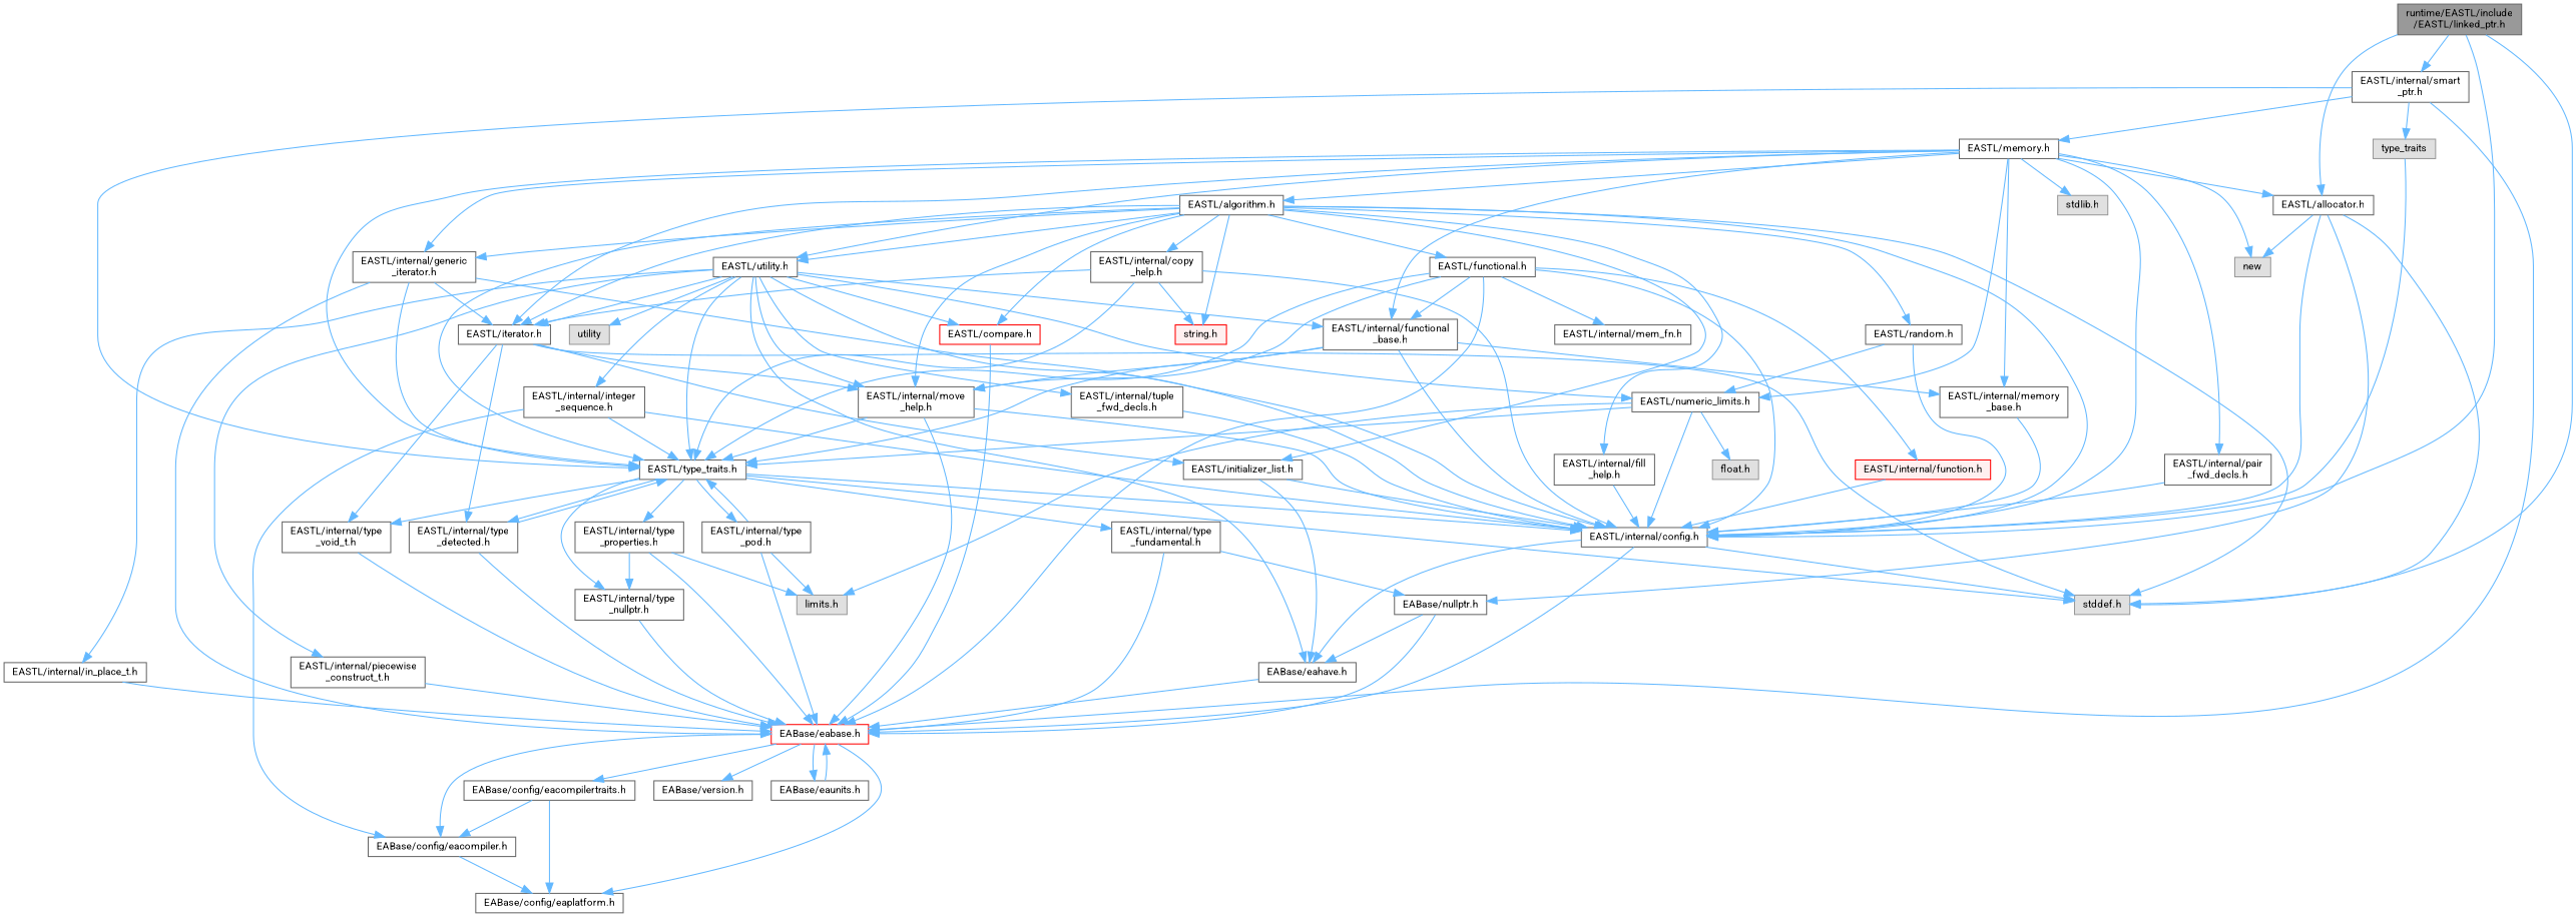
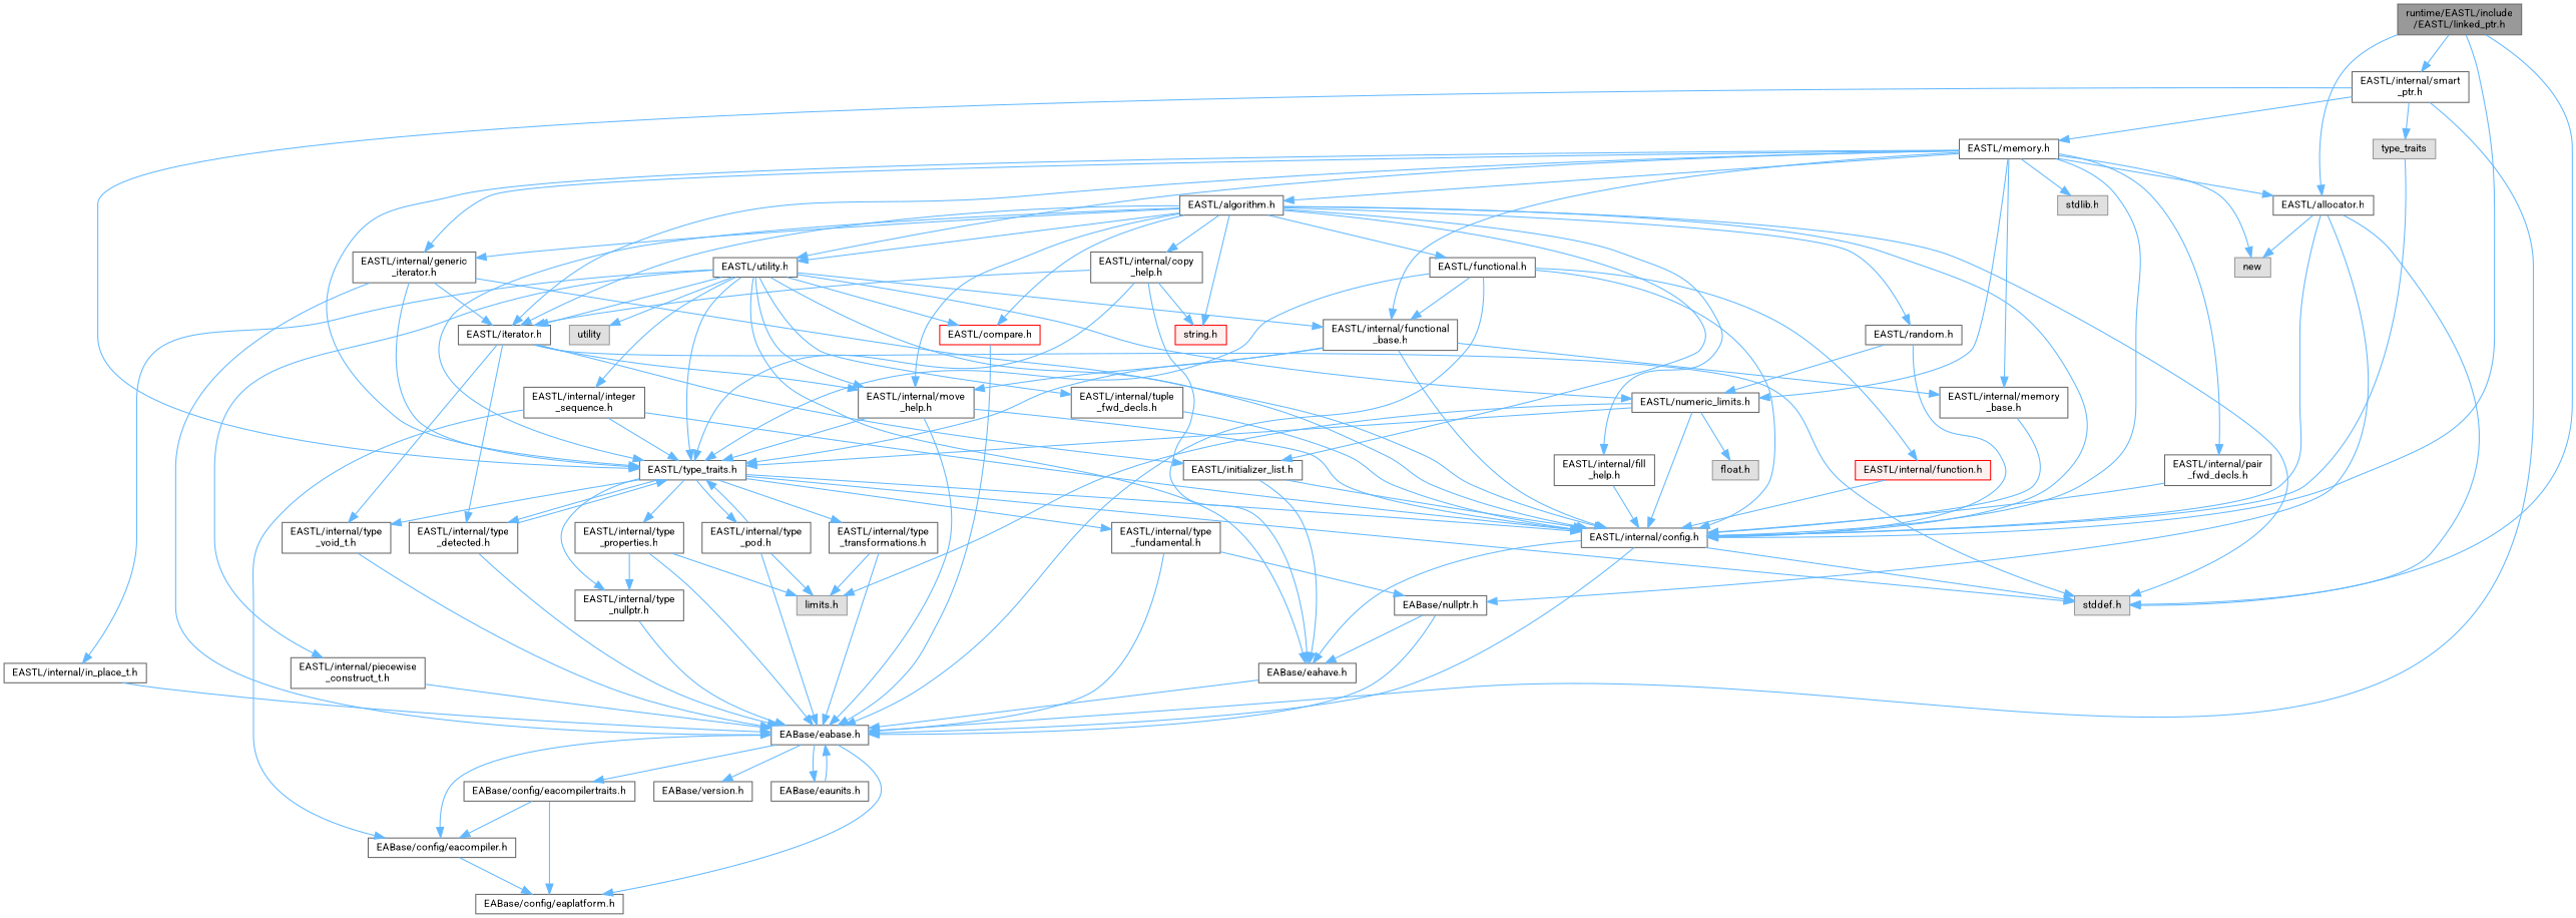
  digraph {
    fontname=Roboto
    node [color=grey40 fillcolor=white fontname=Roboto fontsize=10 shape=box style=filled]
    edge [color=steelblue1 fontname=Roboto fontsize=10 labelfontname=Helvetica labelfontsize=10 style=solid]
    n1 [color=gray40 fillcolor=grey60 fontcolor=black height=0.2 label="runtime/EASTL/include\l/EASTL/linked_ptr.h" width=0.4]
    n2 [height=0.2 label="EASTL/internal/config.h" width=0.4]
    n3 [color=grey60 fillcolor="#E0E0E0" height=0.2 label="stddef.h" width=0.4]
    n4 [height=0.2 label="EASTL/internal/smart\l_ptr.h" width=0.4]
    n5 [height=0.2 label="EASTL/allocator.h" width=0.4]
-   n6 [color=red height=0.2 label="EABase/eabase.h" width=0.4]
+   n6 [height=0.2 label="EABase/eabase.h" width=0.4]
    n7 [height=0.2 label="EABase/eahave.h" width=0.4]
    n8 [color=grey60 fillcolor="#E0E0E0" height=0.2 label=type_traits width=0.4]
    n9 [height=0.2 label="EASTL/memory.h" width=0.4]
    n10 [height=0.2 label="EASTL/type_traits.h" width=0.4]
    n11 [color=grey60 fillcolor="#E0E0E0" height=0.2 label=new width=0.4]
    n12 [height=0.2 label="EABase/nullptr.h" width=0.4]
    n13 [height=0.2 label="EABase/config/eacompiler.h" width=0.4]
    n14 [height=0.2 label="EABase/config/eaplatform.h" width=0.4]
    n15 [height=0.2 label="EABase/config/eacompilertraits.h" width=0.4]
    n16 [height=0.2 label="EABase/version.h" width=0.4]
    n17 [height=0.2 label="EABase/eaunits.h" width=0.4]
    n18 [height=0.2 label="EASTL/internal/memory\l_base.h" width=0.4]
    n19 [height=0.2 label="EASTL/internal/generic\l_iterator.h" width=0.4]
    n20 [height=0.2 label="EASTL/iterator.h" width=0.4]
    n21 [height=0.2 label="EASTL/internal/pair\l_fwd_decls.h" width=0.4]
    n22 [height=0.2 label="EASTL/internal/functional\l_base.h" width=0.4]
    n23 [height=0.2 label="EASTL/algorithm.h" width=0.4]
    n24 [height=0.2 label="EASTL/utility.h" width=0.4]
    n25 [height=0.2 label="EASTL/numeric_limits.h" width=0.4]
    n26 [color=grey60 fillcolor="#E0E0E0" height=0.2 label="stdlib.h" width=0.4]
    n27 [height=0.2 label="EASTL/internal/type\l_void_t.h" width=0.4]
    n28 [height=0.2 label="EASTL/internal/type\l_detected.h" width=0.4]
    n29 [height=0.2 label="EASTL/internal/type\l_fundamental.h" width=0.4]
+   n30 [height=0.2 label="EASTL/internal/type\l_transformations.h" width=0.4]
    n31 [height=0.2 label="EASTL/internal/type\l_properties.h" width=0.4]
    n32 [height=0.2 label="EASTL/internal/type\l_nullptr.h" width=0.4]
    n33 [height=0.2 label="EASTL/internal/type\l_pod.h" width=0.4]
    n34 [height=0.2 label="EASTL/internal/move\l_help.h" width=0.4]
    n35 [height=0.2 label="EASTL/initializer_list.h" width=0.4]
    n36 [height=0.2 label="EASTL/internal/copy\l_help.h" width=0.4]
    n37 [color=red fillcolor="#FFF0F0" height=0.2 label="string.h" width=0.4]
    n38 [height=0.2 label="EASTL/internal/fill\l_help.h" width=0.4]
    n39 [height=0.2 label="EASTL/functional.h" width=0.4]
    n40 [color=red height=0.2 label="EASTL/compare.h" width=0.4]
    n41 [height=0.2 label="EASTL/random.h" width=0.4]
    n42 [height=0.2 label="EASTL/internal/integer\l_sequence.h" width=0.4]
    n43 [height=0.2 label="EASTL/internal/tuple\l_fwd_decls.h" width=0.4]
    n44 [height=0.2 label="EASTL/internal/in_place_t.h" width=0.4]
    n45 [height=0.2 label="EASTL/internal/piecewise\l_construct_t.h" width=0.4]
    n46 [color=grey60 fillcolor="#E0E0E0" height=0.2 label=utility width=0.4]
    n47 [color=grey60 fillcolor="#E0E0E0" height=0.2 label="limits.h" width=0.4]
    n48 [color=grey60 fillcolor="#E0E0E0" height=0.2 label="float.h" width=0.4]
-   n49 [height=0.2 label="EASTL/internal/mem_fn.h" width=0.4]
    n50 [color=red fillcolor="#FFF0F0" height=0.2 label="EASTL/internal/function.h" width=0.4]
    n1 -> n2
    n1 -> n3
    n1 -> n4
    n1 -> n5
    n2 -> n3
    n2 -> n6
    n2 -> n7
    n4 -> n6
    n4 -> n8
    n4 -> n9
    n4 -> n10
    n5 -> n2
    n5 -> n3
    n5 -> n11
    n5 -> n12
    n6 -> n13
    n6 -> n14
    n6 -> n15
    n6 -> n16
    n6 -> n17
    n7 -> n6
    n8 -> n2
    n9 -> n2
    n9 -> n5
    n9 -> n10
    n9 -> n11
    n9 -> n18
    n9 -> n19
    n9 -> n20
    n9 -> n21
    n9 -> n22
    n9 -> n23
    n9 -> n24
    n9 -> n25
    n9 -> n26
    n10 -> n2
    n10 -> n3
    n10 -> n27
    n10 -> n28
    n10 -> n29
+   n10 -> n30
    n10 -> n31
    n10 -> n32
    n10 -> n33
    n12 -> n6
    n12 -> n7
    n13 -> n14
    n15 -> n13
    n15 -> n14
    n17 -> n6
    n18 -> n2
    n19 -> n2
    n19 -> n6
    n19 -> n10
    n19 -> n20
    n20 -> n3
    n20 -> n27
    n20 -> n28
    n20 -> n34
    n20 -> n35
    n21 -> n2
    n22 -> n2
    n22 -> n10
    n22 -> n18
    n22 -> n34
    n23 -> n2
    n23 -> n3
    n23 -> n10
    n23 -> n19
    n23 -> n20
    n23 -> n24
    n23 -> n34
    n23 -> n35
    n23 -> n36
    n23 -> n37
    n23 -> n38
    n23 -> n39
    n23 -> n40
    n23 -> n41
    n24 -> n2
    n24 -> n7
    n24 -> n10
    n24 -> n20
    n24 -> n22
    n24 -> n25
    n24 -> n34
    n24 -> n40
    n24 -> n42
    n24 -> n43
    n24 -> n44
    n24 -> n45
    n24 -> n46
    n25 -> n2
    n25 -> n10
    n25 -> n47
    n25 -> n48
    n27 -> n6
    n28 -> n6
    n28 -> n10
    n29 -> n6
    n29 -> n12
+   n30 -> n6
+   n30 -> n47
    n31 -> n6
    n31 -> n32
    n31 -> n47
    n32 -> n6
    n33 -> n6
    n33 -> n10
    n33 -> n47
    n34 -> n2
    n34 -> n6
    n34 -> n10
    n35 -> n2
    n35 -> n7
-   n36 -> n2
+   n36 -> n7
    n36 -> n10
    n36 -> n20
    n36 -> n37
    n38 -> n2
    n39 -> n2
    n39 -> n6
    n39 -> n10
    n39 -> n22
-   n39 -> n34
-   n39 -> n49
    n39 -> n50
    n40 -> n6
    n41 -> n2
    n41 -> n25
    n42 -> n2
    n42 -> n10
    n42 -> n13
    n43 -> n2
    n44 -> n6
    n45 -> n6
    n50 -> n2
  }
